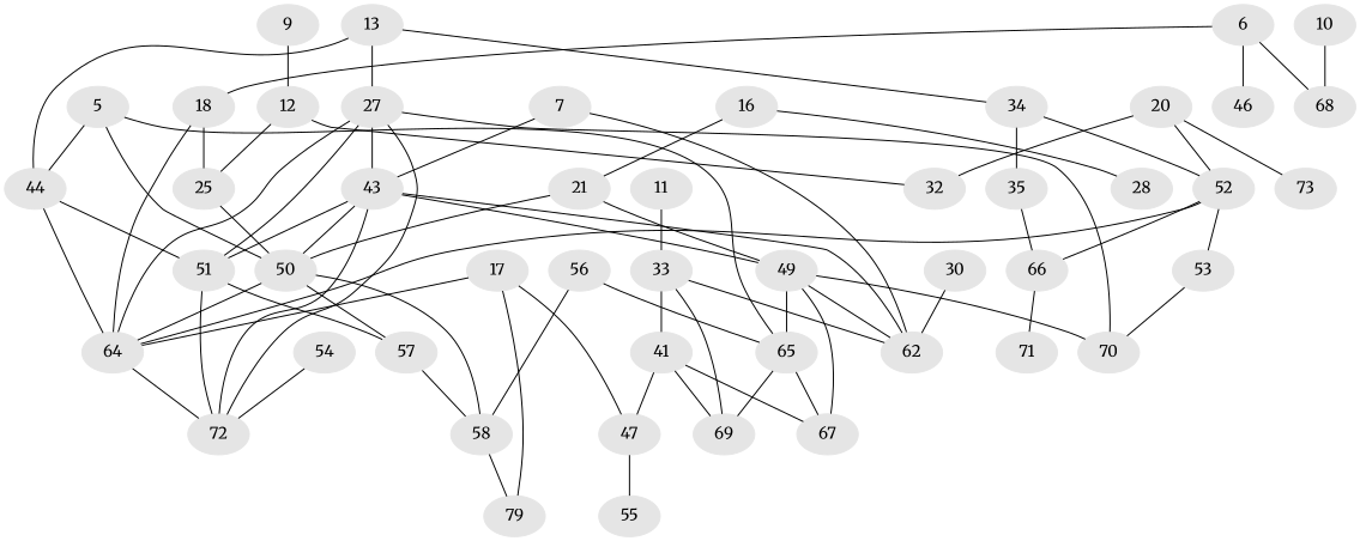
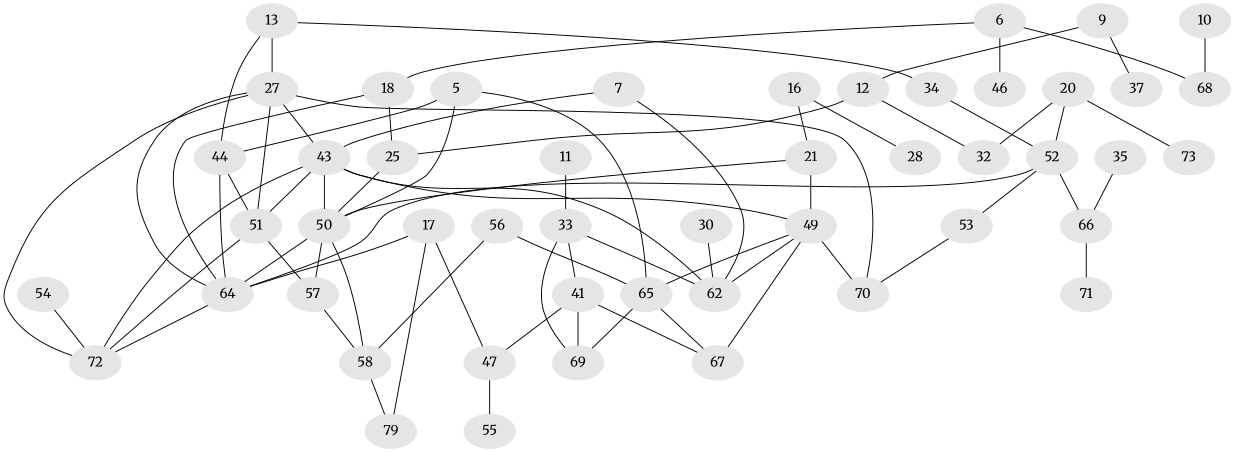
  graph {
    fontname=Merriweather
    node [color=gray90 fontname=Merriweather style=filled]
    edge [fontname=Merriweather weight=1.0]
    5
    44
    50
    65
    64
    51
    58
    57
    69
    67
    6
    18
    46
    68
    25
    7
    43
    62
    72
    49
    9
    12
+   37
    32
    10
    11
    33
    41
    13
    27
    34
    70
    52
    35
    16
    21
    28
    17
    47
    n40 [label=79]
    55
    20
    73
    66
    53
    30
    71
    54
    56
    5 -- 44
    5 -- 50
    5 -- 65
    44 -- 64
    44 -- 51
    50 -- 64 [weight=2.0]
    50 -- 58
    50 -- 57
    65 -- 69
    65 -- 67
    64 -- 72
    51 -- 57
    51 -- 72
    58 -- n40
    57 -- 58
    6 -- 18
    6 -- 46
    6 -- 68
    18 -- 64
    18 -- 25
    25 -- 50
    7 -- 43
    7 -- 62
    43 -- 50
    43 -- 51
    43 -- 62
    43 -- 72
    43 -- 49
    49 -- 65
    49 -- 67 [weight=2.0]
    49 -- 62
    49 -- 70
    9 -- 12
+   9 -- 37
    12 -- 25
    12 -- 32
    10 -- 68
    11 -- 33
    33 -- 69
    33 -- 62
    33 -- 41
    41 -- 69
    41 -- 67
    41 -- 47
    13 -- 44
    13 -- 27
    13 -- 34
    27 -- 64
    27 -- 51
    27 -- 43
    27 -- 72
    27 -- 70
    34 -- 52
-   34 -- 35
    52 -- 64
    52 -- 66
    52 -- 53
    35 -- 66
    16 -- 21
    16 -- 28
    21 -- 50
    21 -- 49
    17 -- 64
    17 -- 47
    17 -- n40
    47 -- 55
    20 -- 32
    20 -- 52
    20 -- 73
    66 -- 71
    53 -- 70
    30 -- 62
    54 -- 72
    56 -- 65
    56 -- 58
  }
